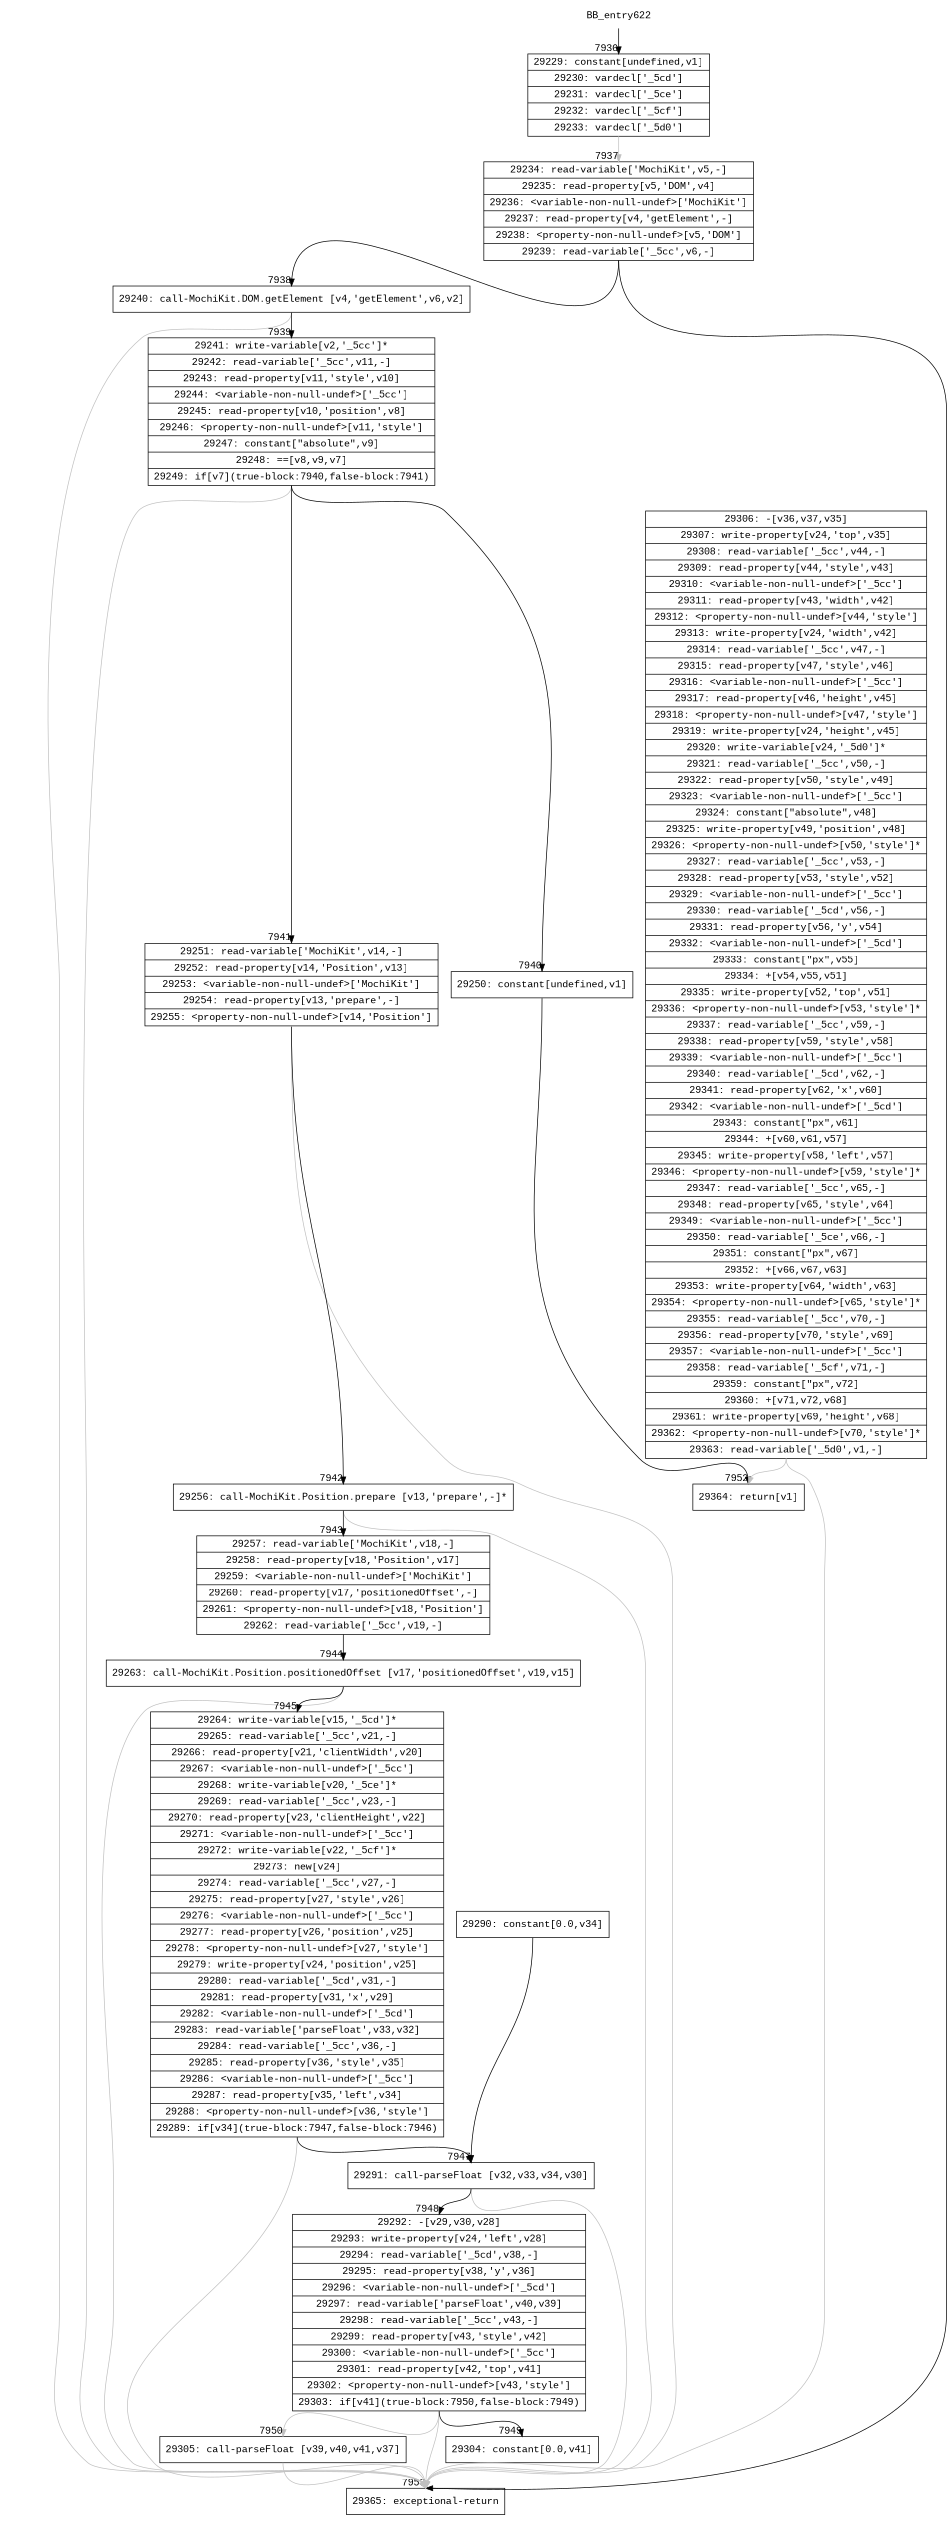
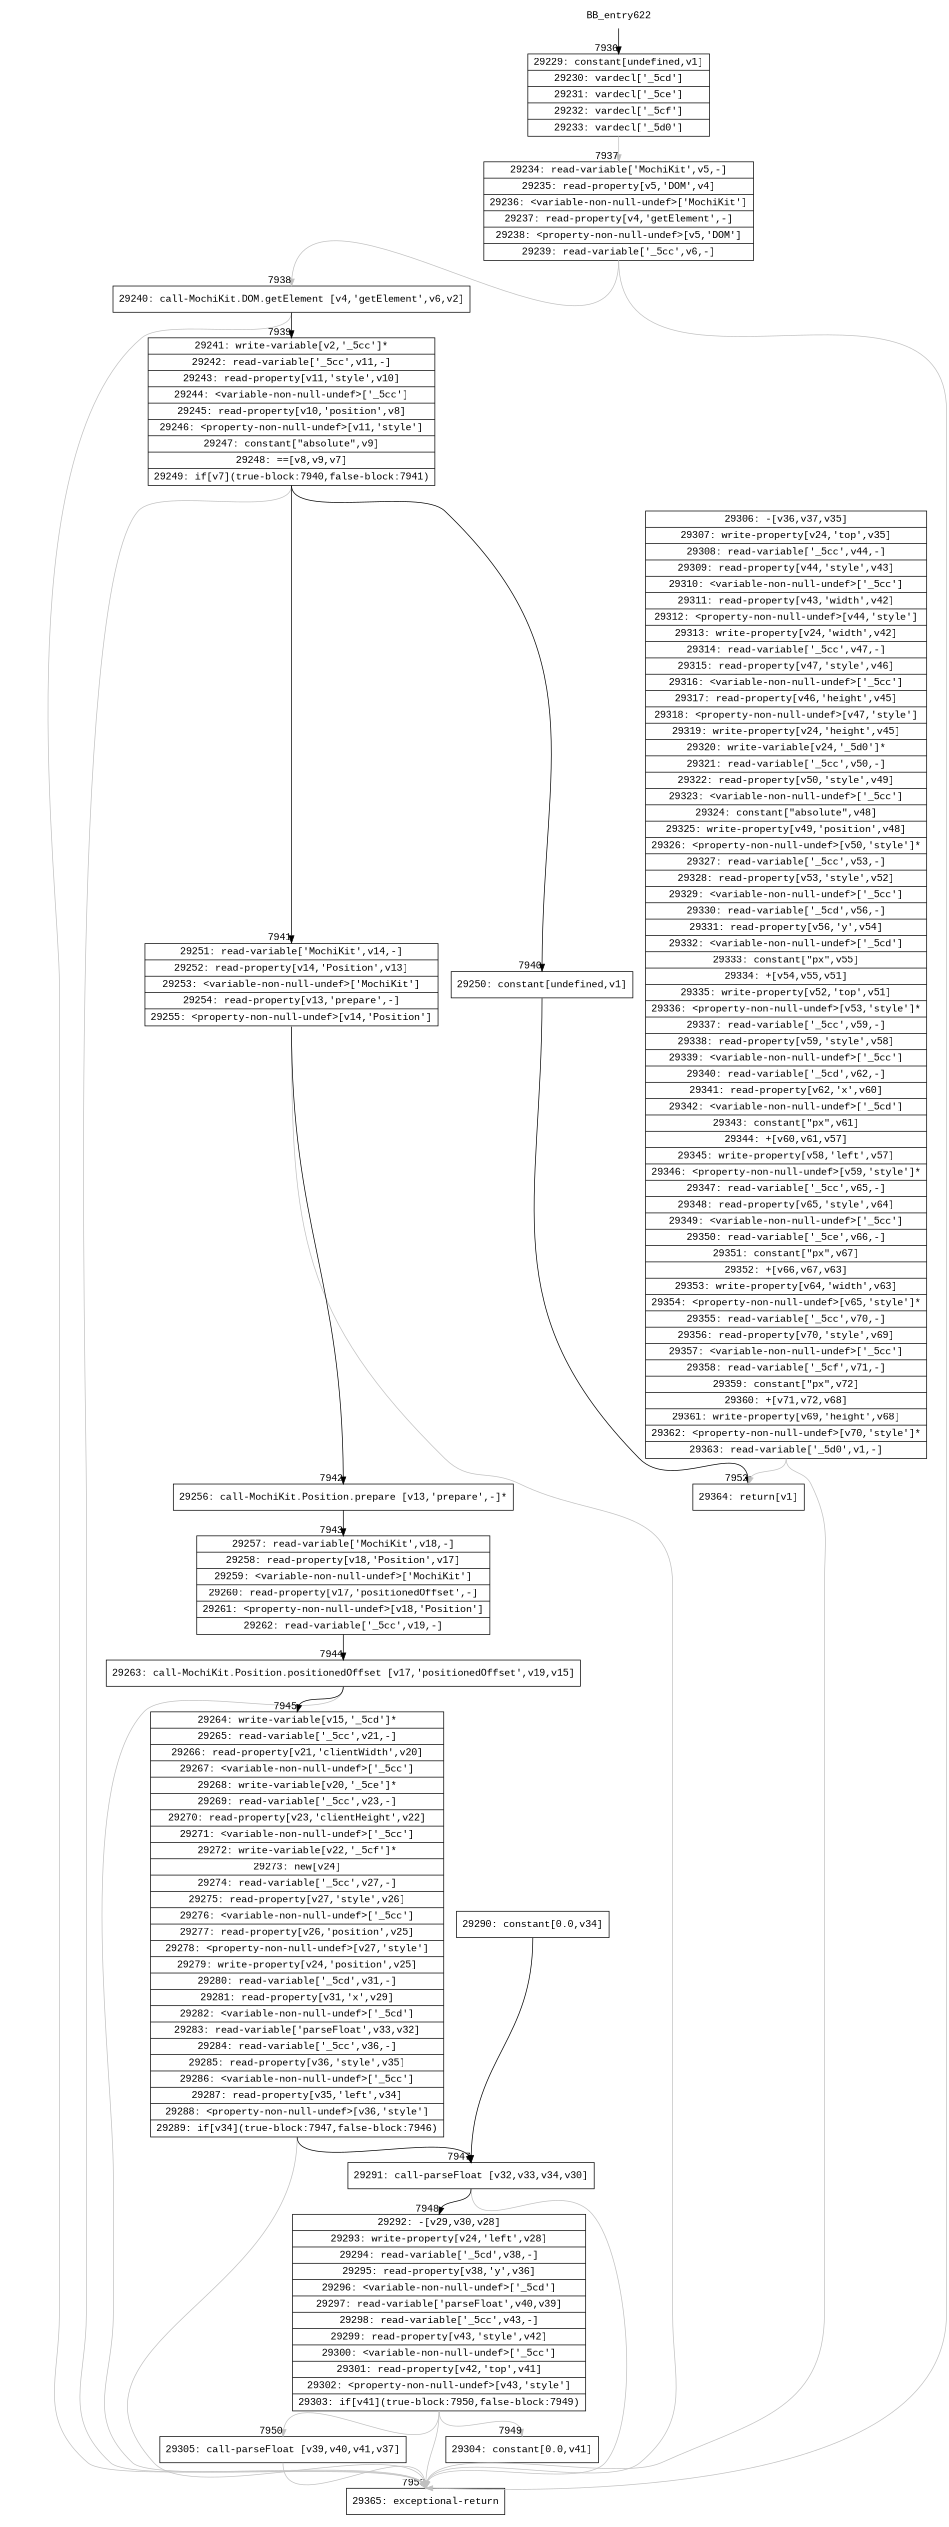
  digraph {
    fontname="Liberation Mono"
    rankdir=TD
    node [fontname="Liberation Mono" shape=record]
    edge [fontname="Liberation Mono" headport=n tailport=s]
    n1 [label=BB_entry622 shape=none]
    n2 [label="{29229: constant[undefined,v1]|29230: vardecl['_5cd']|29231: vardecl['_5ce']|29232: vardecl['_5cf']|29233: vardecl['_5d0']}"]
    n3 [label="{29234: read-variable['MochiKit',v5,-]|29235: read-property[v5,'DOM',v4]|29236: \<variable-non-null-undef\>['MochiKit']|29237: read-property[v4,'getElement',-]|29238: \<property-non-null-undef\>[v5,'DOM']|29239: read-variable['_5cc',v6,-]}"]
    n4 [label="{29240: call-MochiKit.DOM.getElement [v4,'getElement',v6,v2]}"]
    n5 [label="{29365: exceptional-return}"]
    n6 [label="{29241: write-variable[v2,'_5cc']*|29242: read-variable['_5cc',v11,-]|29243: read-property[v11,'style',v10]|29244: \<variable-non-null-undef\>['_5cc']|29245: read-property[v10,'position',v8]|29246: \<property-non-null-undef\>[v11,'style']|29247: constant[\"absolute\",v9]|29248: ==[v8,v9,v7]|29249: if[v7](true-block:7940,false-block:7941)}"]
    n7 [label="{29250: constant[undefined,v1]}"]
    n8 [label="{29251: read-variable['MochiKit',v14,-]|29252: read-property[v14,'Position',v13]|29253: \<variable-non-null-undef\>['MochiKit']|29254: read-property[v13,'prepare',-]|29255: \<property-non-null-undef\>[v14,'Position']}"]
    n9 [label="{29364: return[v1]}"]
    n10 [label="{29256: call-MochiKit.Position.prepare [v13,'prepare',-]*}"]
    n11 [label="{29257: read-variable['MochiKit',v18,-]|29258: read-property[v18,'Position',v17]|29259: \<variable-non-null-undef\>['MochiKit']|29260: read-property[v17,'positionedOffset',-]|29261: \<property-non-null-undef\>[v18,'Position']|29262: read-variable['_5cc',v19,-]}"]
    n12 [label="{29263: call-MochiKit.Position.positionedOffset [v17,'positionedOffset',v19,v15]}"]
    n13 [label="{29264: write-variable[v15,'_5cd']*|29265: read-variable['_5cc',v21,-]|29266: read-property[v21,'clientWidth',v20]|29267: \<variable-non-null-undef\>['_5cc']|29268: write-variable[v20,'_5ce']*|29269: read-variable['_5cc',v23,-]|29270: read-property[v23,'clientHeight',v22]|29271: \<variable-non-null-undef\>['_5cc']|29272: write-variable[v22,'_5cf']*|29273: new[v24]|29274: read-variable['_5cc',v27,-]|29275: read-property[v27,'style',v26]|29276: \<variable-non-null-undef\>['_5cc']|29277: read-property[v26,'position',v25]|29278: \<property-non-null-undef\>[v27,'style']|29279: write-property[v24,'position',v25]|29280: read-variable['_5cd',v31,-]|29281: read-property[v31,'x',v29]|29282: \<variable-non-null-undef\>['_5cd']|29283: read-variable['parseFloat',v33,v32]|29284: read-variable['_5cc',v36,-]|29285: read-property[v36,'style',v35]|29286: \<variable-non-null-undef\>['_5cc']|29287: read-property[v35,'left',v34]|29288: \<property-non-null-undef\>[v36,'style']|29289: if[v34](true-block:7947,false-block:7946)}"]
    n14 [label="{29291: call-parseFloat [v32,v33,v34,v30]}"]
    n15 [label="{29292: -[v29,v30,v28]|29293: write-property[v24,'left',v28]|29294: read-variable['_5cd',v38,-]|29295: read-property[v38,'y',v36]|29296: \<variable-non-null-undef\>['_5cd']|29297: read-variable['parseFloat',v40,v39]|29298: read-variable['_5cc',v43,-]|29299: read-property[v43,'style',v42]|29300: \<variable-non-null-undef\>['_5cc']|29301: read-property[v42,'top',v41]|29302: \<property-non-null-undef\>[v43,'style']|29303: if[v41](true-block:7950,false-block:7949)}"]
    n16 [label="{29290: constant[0.0,v34]}"]
    n17 [label="{29305: call-parseFloat [v39,v40,v41,v37]}"]
    n18 [label="{29304: constant[0.0,v41]}"]
    n19 [label="{29306: -[v36,v37,v35]|29307: write-property[v24,'top',v35]|29308: read-variable['_5cc',v44,-]|29309: read-property[v44,'style',v43]|29310: \<variable-non-null-undef\>['_5cc']|29311: read-property[v43,'width',v42]|29312: \<property-non-null-undef\>[v44,'style']|29313: write-property[v24,'width',v42]|29314: read-variable['_5cc',v47,-]|29315: read-property[v47,'style',v46]|29316: \<variable-non-null-undef\>['_5cc']|29317: read-property[v46,'height',v45]|29318: \<property-non-null-undef\>[v47,'style']|29319: write-property[v24,'height',v45]|29320: write-variable[v24,'_5d0']*|29321: read-variable['_5cc',v50,-]|29322: read-property[v50,'style',v49]|29323: \<variable-non-null-undef\>['_5cc']|29324: constant[\"absolute\",v48]|29325: write-property[v49,'position',v48]|29326: \<property-non-null-undef\>[v50,'style']*|29327: read-variable['_5cc',v53,-]|29328: read-property[v53,'style',v52]|29329: \<variable-non-null-undef\>['_5cc']|29330: read-variable['_5cd',v56,-]|29331: read-property[v56,'y',v54]|29332: \<variable-non-null-undef\>['_5cd']|29333: constant[\"px\",v55]|29334: +[v54,v55,v51]|29335: write-property[v52,'top',v51]|29336: \<property-non-null-undef\>[v53,'style']*|29337: read-variable['_5cc',v59,-]|29338: read-property[v59,'style',v58]|29339: \<variable-non-null-undef\>['_5cc']|29340: read-variable['_5cd',v62,-]|29341: read-property[v62,'x',v60]|29342: \<variable-non-null-undef\>['_5cd']|29343: constant[\"px\",v61]|29344: +[v60,v61,v57]|29345: write-property[v58,'left',v57]|29346: \<property-non-null-undef\>[v59,'style']*|29347: read-variable['_5cc',v65,-]|29348: read-property[v65,'style',v64]|29349: \<variable-non-null-undef\>['_5cc']|29350: read-variable['_5ce',v66,-]|29351: constant[\"px\",v67]|29352: +[v66,v67,v63]|29353: write-property[v64,'width',v63]|29354: \<property-non-null-undef\>[v65,'style']*|29355: read-variable['_5cc',v70,-]|29356: read-property[v70,'style',v69]|29357: \<variable-non-null-undef\>['_5cc']|29358: read-variable['_5cf',v71,-]|29359: constant[\"px\",v72]|29360: +[v71,v72,v68]|29361: write-property[v69,'height',v68]|29362: \<property-non-null-undef\>[v70,'style']*|29363: read-variable['_5d0',v1,-]}"]
    n1 -> n2 [headlabel="    7936"]
    n2 -> n3 [color=gray headlabel="      7937"]
-   n3 -> n4 [headlabel="      7938"]
-   n3 -> n5 [color=black headlabel="      7953"]
+   n3 -> n4 [headlabel="      7938" color=gray]
+   n3 -> n5 [color=gray headlabel="      7953"]
    n4 -> n5 [color=gray]
    n4 -> n6 [headlabel="      7939"]
    n6 -> n5 [color=gray]
    n6 -> n7 [headlabel="      7940"]
    n6 -> n8 [headlabel="      7941"]
    n7 -> n9 [headlabel="      7952"]
    n8 -> n5 [color=gray]
    n8 -> n10 [headlabel="      7942"]
-   n10 -> n5 [color=gray]
    n10 -> n11 [headlabel="      7943"]
    n11 -> n12 [headlabel="      7944"]
    n12 -> n5 [color=gray]
    n12 -> n13 [headlabel="      7945"]
    n13 -> n5 [color=gray]
    n13 -> n14 [headlabel="      7947"]
    n14 -> n5 [color=gray]
    n14 -> n15 [headlabel="      7948"]
    n15 -> n5 [color=gray]
    n15 -> n17 [color=gray headlabel="      7950"]
-   n15 -> n18 [headlabel="      7949"]
+   n15 -> n18 [headlabel="      7949" color=gray]
    n16 -> n14
    n17 -> n5 [color=gray]
    n19 -> n5 [color=gray]
    n19 -> n9 [color=gray]
  }
